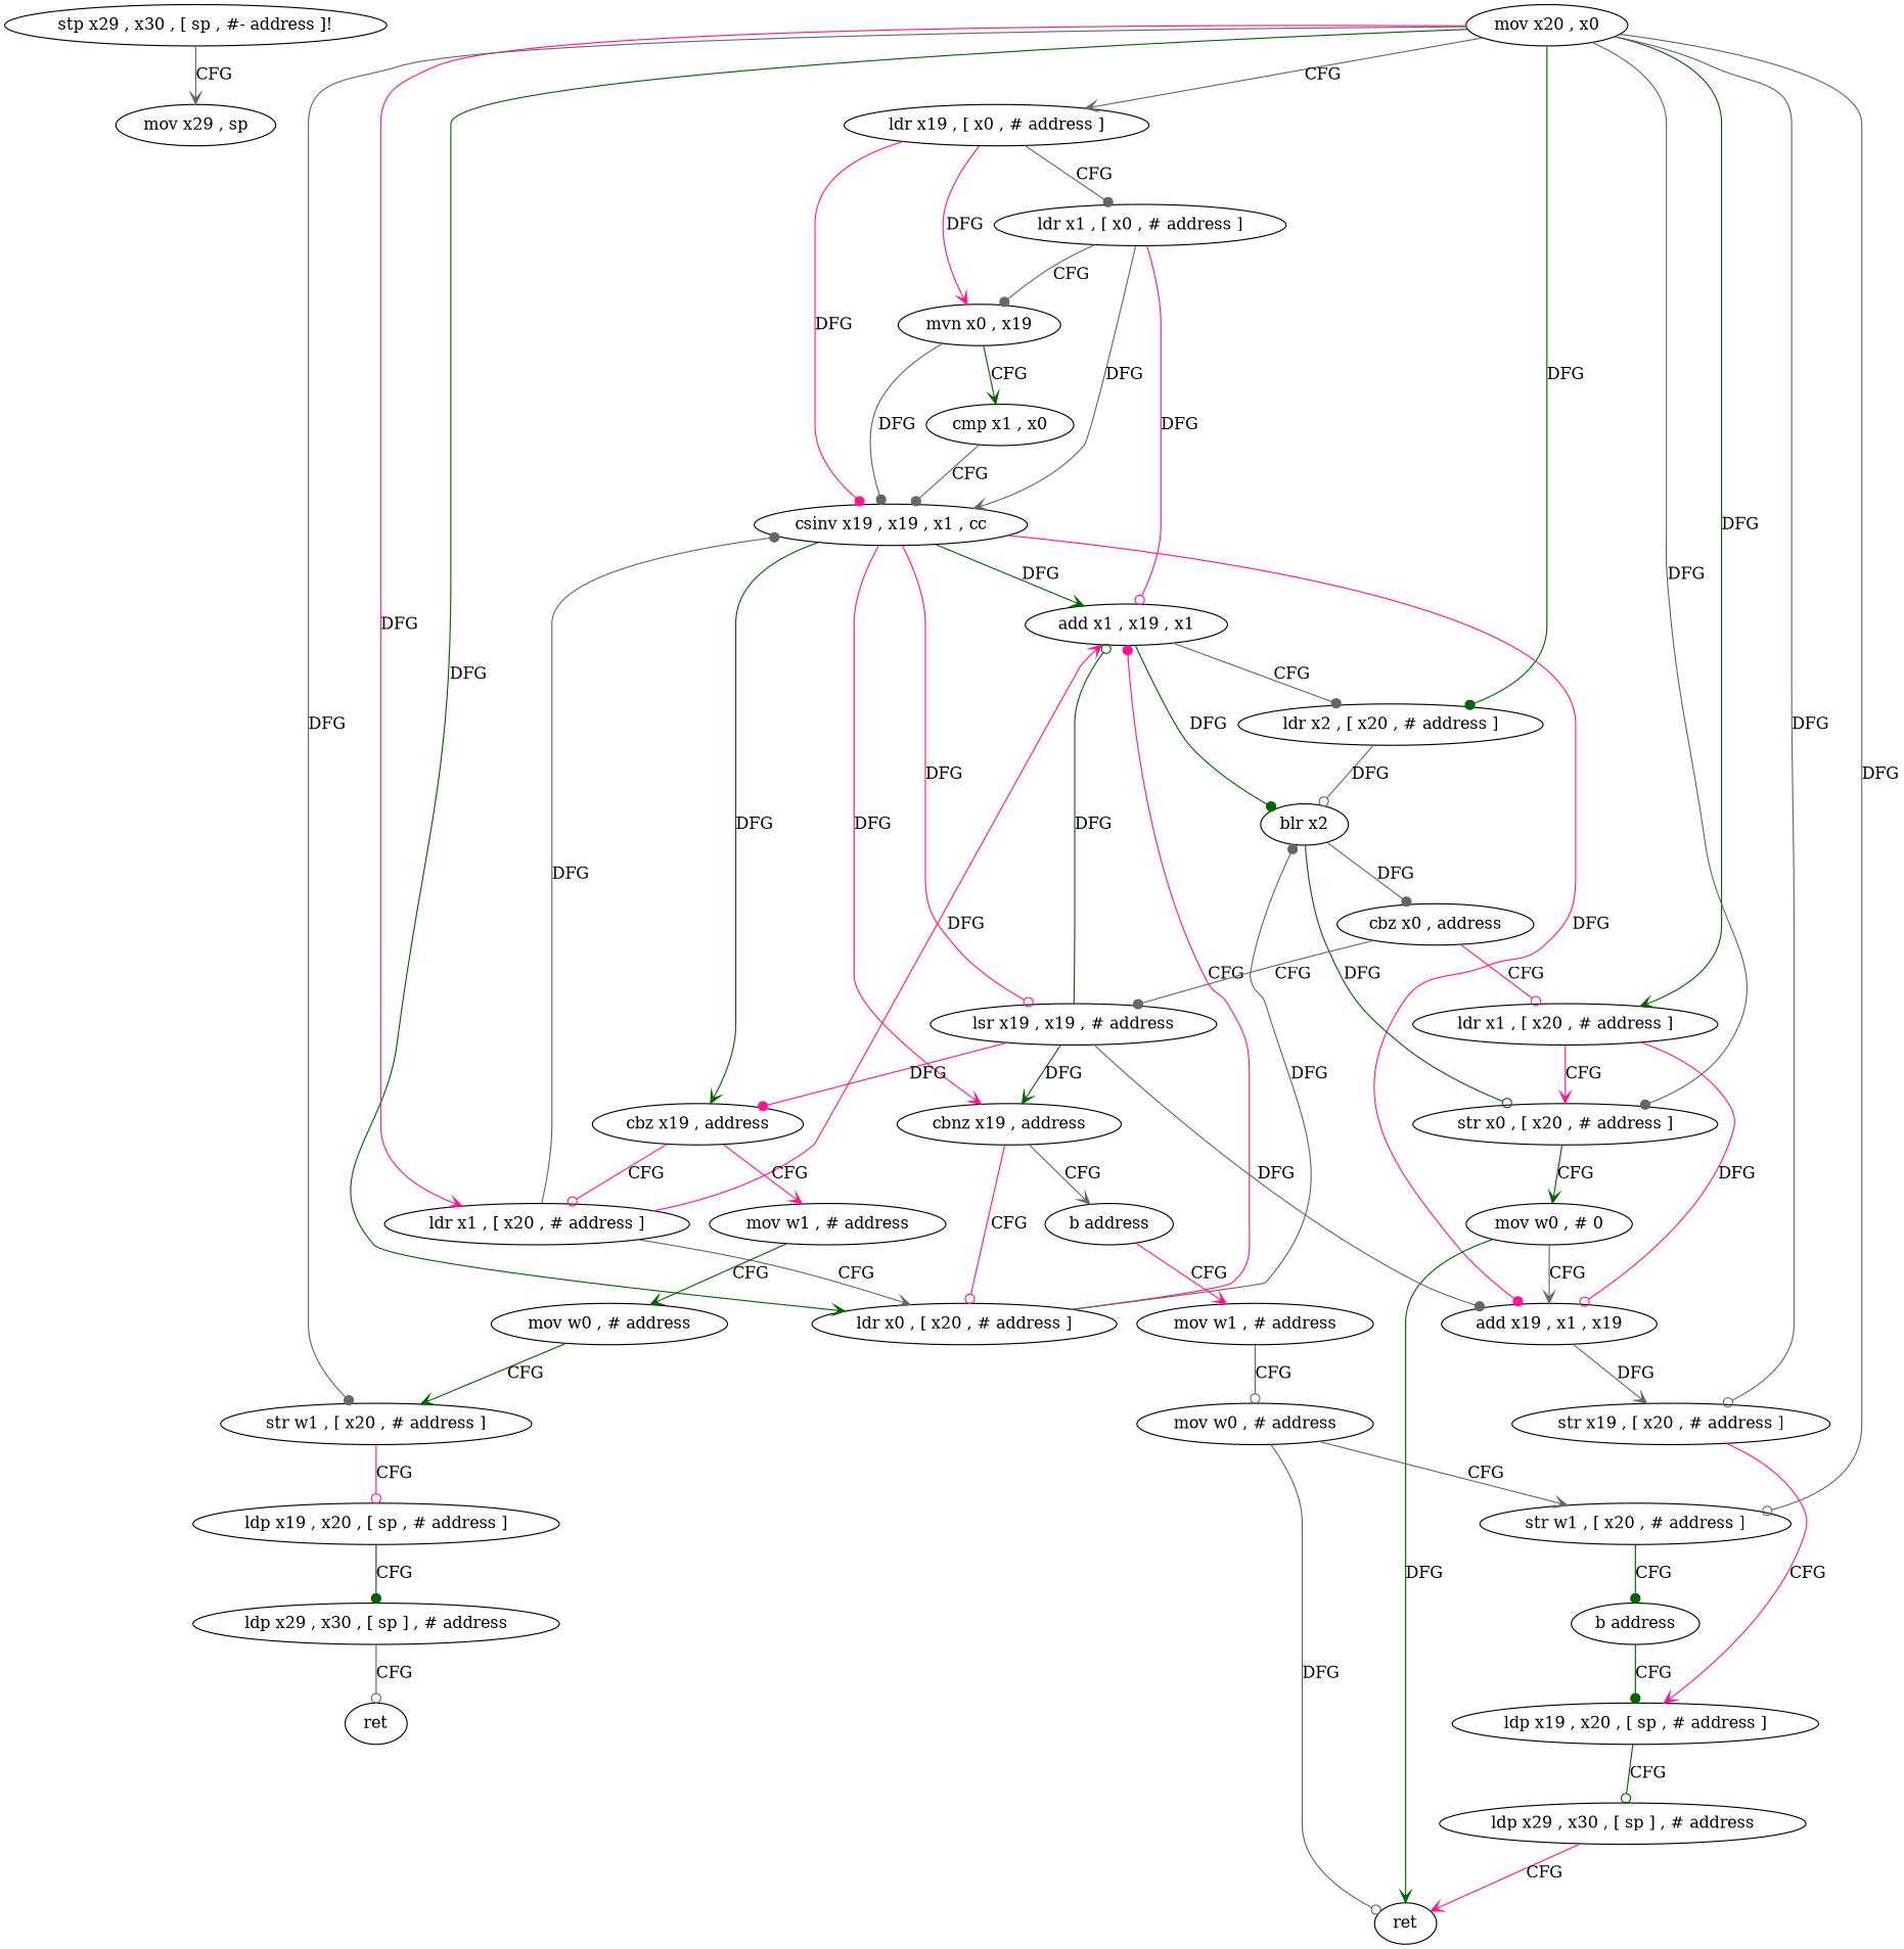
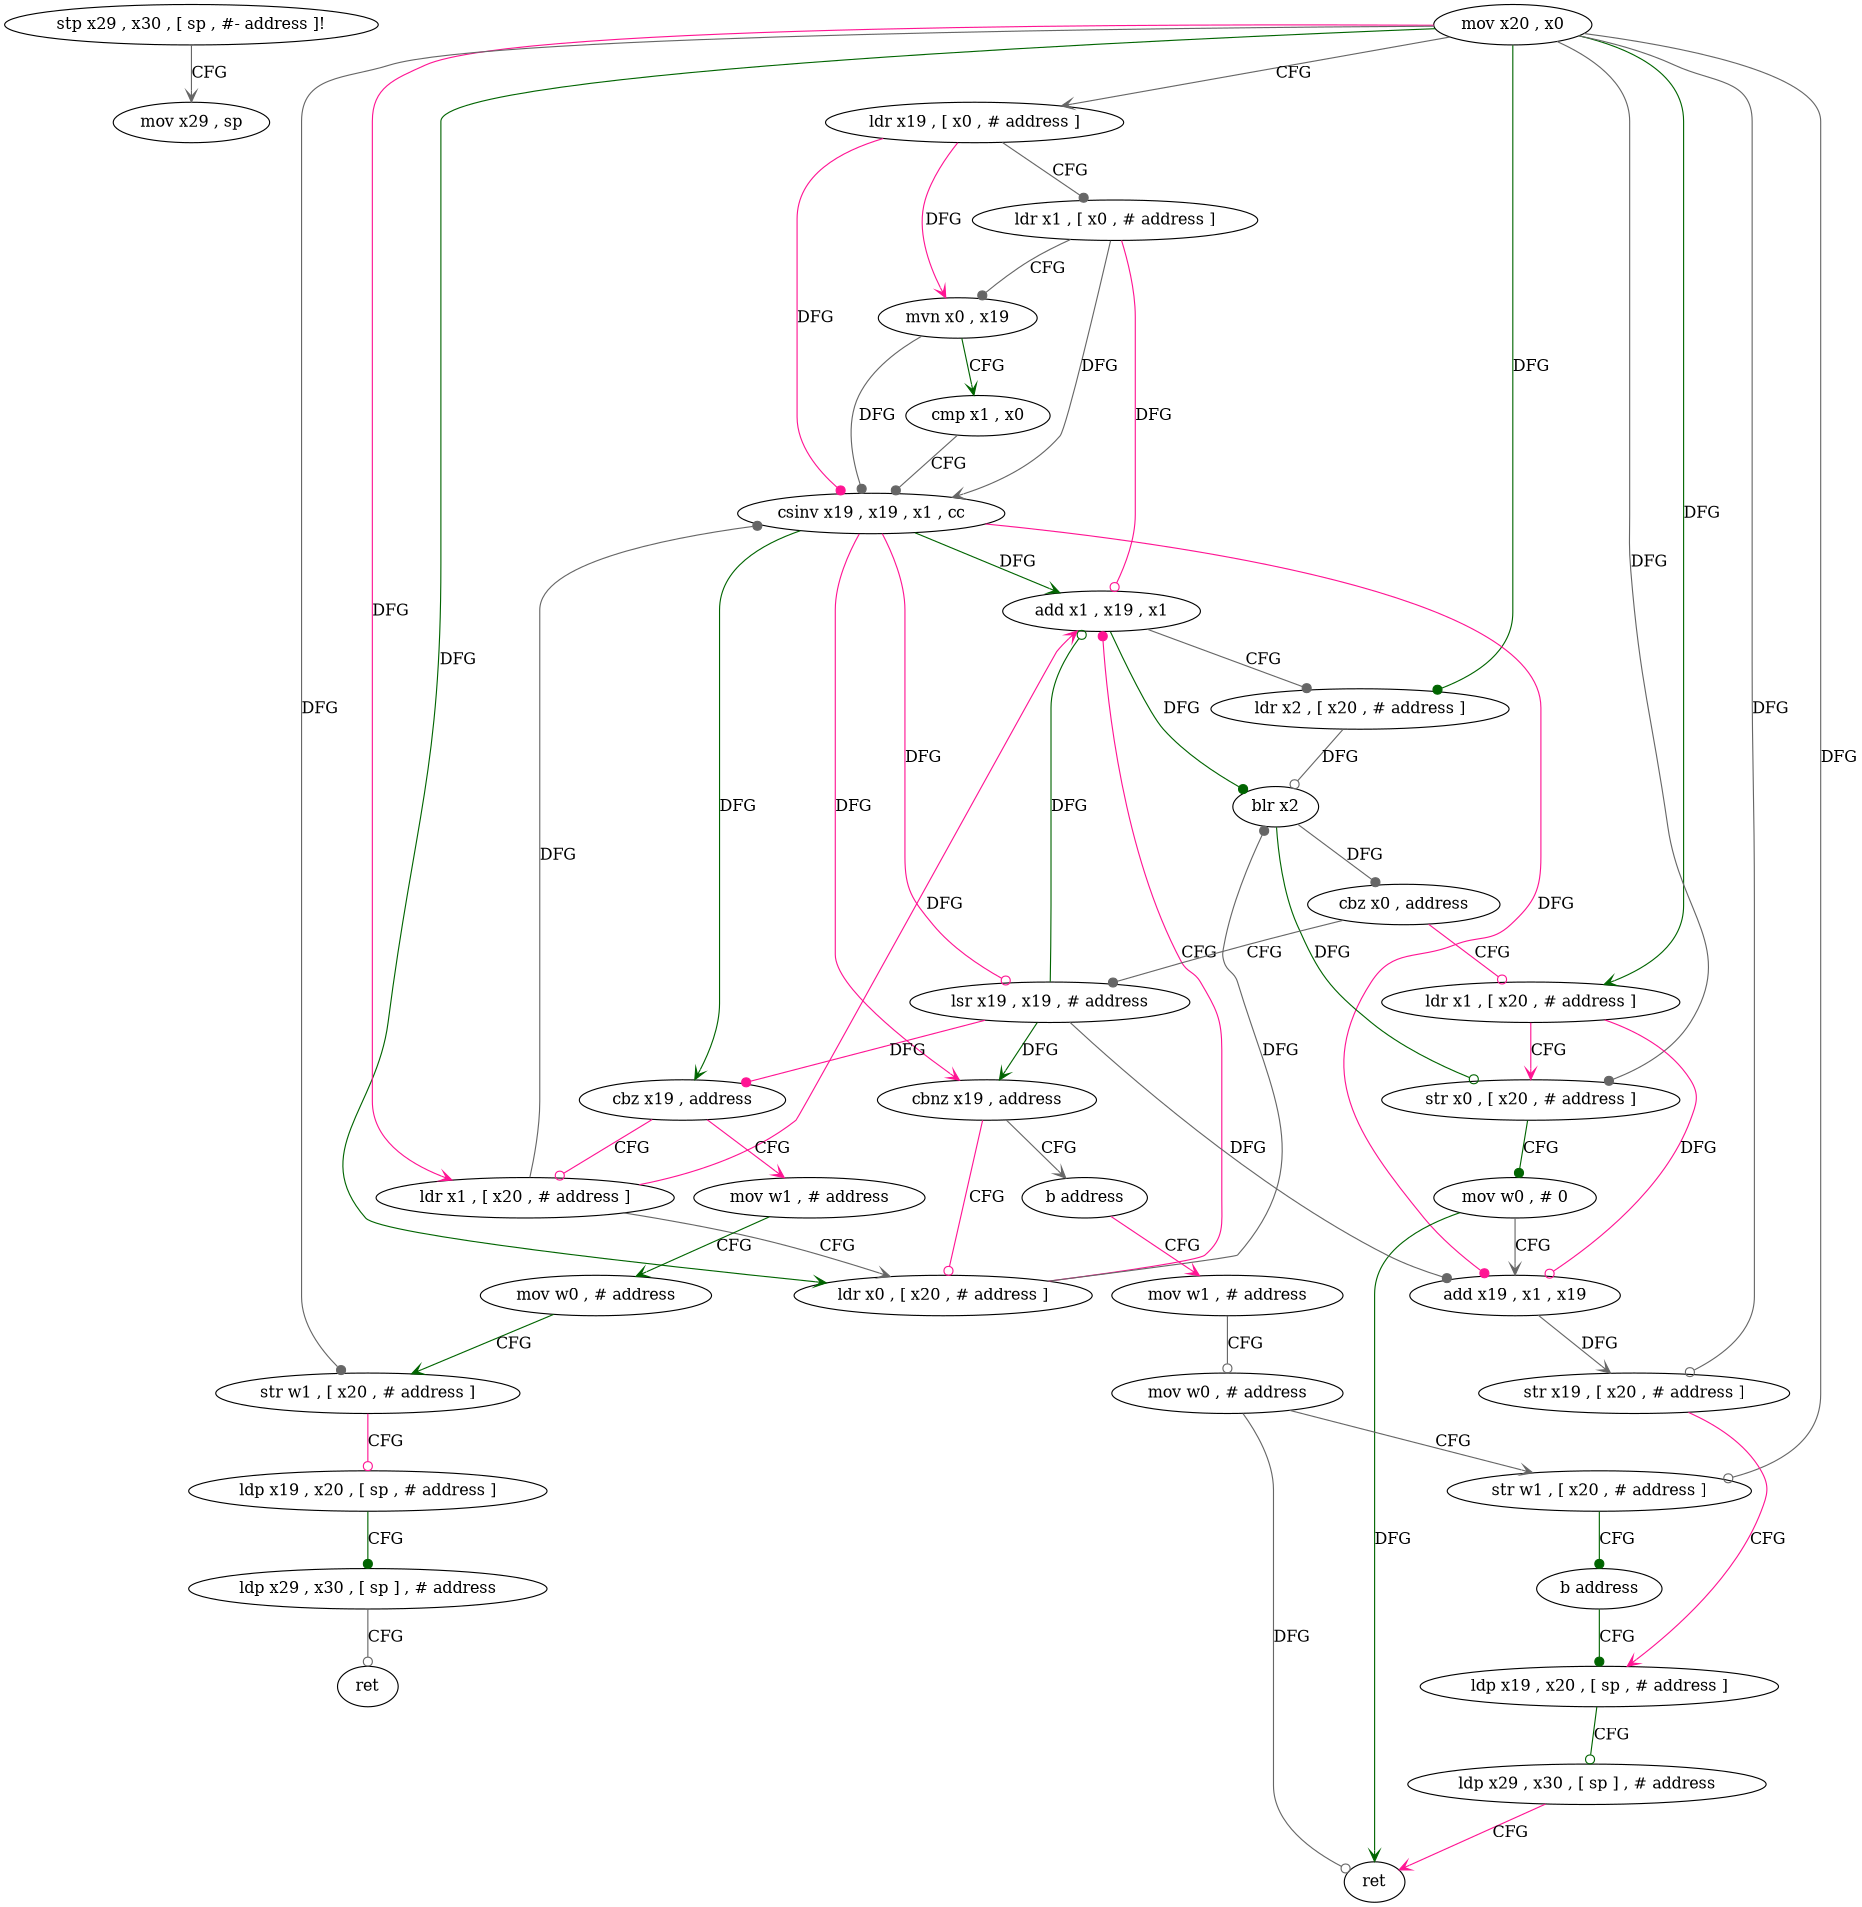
  digraph {
    edge [arrowhead=vee color=gray40]
    n1 [label="stp x29 , x30 , [ sp , #- address ]!"]
    n2 [label="mov x29 , sp"]
    n3 [label="mov x20 , x0"]
    n4 [label="ldr x19 , [ x0 , # address ]"]
    n5 [label="ldr x0 , [ x20 , # address ]"]
    n6 [label="ldr x2 , [ x20 , # address ]"]
    n7 [label="ldr x1 , [ x20 , # address ]"]
    n8 [label="ldr x1 , [ x20 , # address ]"]
    n9 [label="str x0 , [ x20 , # address ]"]
    n10 [label="str x19 , [ x20 , # address ]"]
    n11 [label="str w1 , [ x20 , # address ]"]
    n12 [label="str w1 , [ x20 , # address ]"]
    n13 [label="ldr x1 , [ x0 , # address ]"]
    n14 [label="mvn x0 , x19"]
    n15 [label="csinv x19 , x19 , x1 , cc"]
    n16 [label="add x1 , x19 , x1"]
    n17 [label="blr x2"]
    n18 [label="add x19 , x1 , x19"]
    n19 [label="mov w0 , # 0"]
    n20 [label="ldp x19 , x20 , [ sp , # address ]"]
    n21 [label="b address"]
    n22 [label="ldp x19 , x20 , [ sp , # address ]"]
    n23 [label="cmp x1 , x0"]
    n24 [label="cbnz x19 , address"]
    n25 [label="lsr x19 , x19 , # address"]
    n26 [label="cbz x19 , address"]
    n27 [label="b address"]
    n28 [label="mov w1 , # address"]
    n29 [label="mov w1 , # address"]
    n30 [label="cbz x0 , address"]
    n31 [label="mov w0 , # address"]
    n32 [label=ret]
    n33 [label="mov w0 , # address"]
    n34 [label="ldp x29 , x30 , [ sp ] , # address"]
    n35 [label="ldp x29 , x30 , [ sp ] , # address"]
    n36 [label=ret]
    n1 -> n2 [label=CFG]
    n3 -> n4 [label=CFG]
    n3 -> n5 [color=darkgreen label=DFG]
    n3 -> n6 [arrowhead=dot color=darkgreen label=DFG]
    n3 -> n7 [color=darkgreen label=DFG]
    n3 -> n8 [color=deeppink label=DFG]
    n3 -> n9 [arrowhead=dot label=DFG]
    n3 -> n10 [arrowhead=odot label=DFG]
    n3 -> n11 [arrowhead=odot label=DFG]
    n3 -> n12 [arrowhead=dot label=DFG]
    n4 -> n13 [arrowhead=dot label=CFG]
    n4 -> n14 [color=deeppink label=DFG]
    n4 -> n15 [arrowhead=dot color=deeppink label=DFG]
    n5 -> n16 [arrowhead=dot color=deeppink label=CFG]
    n5 -> n17 [arrowhead=dot label=DFG]
    n6 -> n17 [arrowhead=odot label=DFG]
    n7 -> n9 [color=deeppink label=CFG]
    n7 -> n18 [arrowhead=odot color=deeppink label=DFG]
    n8 -> n5 [label=CFG]
    n8 -> n15 [arrowhead=dot label=DFG]
    n8 -> n16 [color=deeppink label=DFG]
-   n9 -> n19 [color=darkgreen label=CFG]
+   n9 -> n19 [arrowhead=dot color=darkgreen label=CFG]
    n10 -> n20 [color=deeppink label=CFG]
    n11 -> n21 [arrowhead=dot color=darkgreen label=CFG]
    n12 -> n22 [arrowhead=odot color=deeppink label=CFG]
    n13 -> n14 [arrowhead=dot label=CFG]
    n13 -> n15 [label=DFG]
    n13 -> n16 [arrowhead=odot color=deeppink label=DFG]
    n14 -> n15 [arrowhead=dot label=DFG]
    n14 -> n23 [color=darkgreen label=CFG]
    n15 -> n16 [color=darkgreen label=DFG]
    n15 -> n18 [arrowhead=dot color=deeppink label=DFG]
    n15 -> n24 [color=deeppink label=DFG]
    n15 -> n25 [arrowhead=odot color=deeppink label=DFG]
    n15 -> n26 [color=darkgreen label=DFG]
    n16 -> n6 [arrowhead=dot label=CFG]
    n16 -> n17 [arrowhead=dot color=darkgreen label=DFG]
    n17 -> n9 [arrowhead=odot color=darkgreen label=DFG]
    n17 -> n30 [arrowhead=dot label=DFG]
    n18 -> n10 [label=DFG]
    n19 -> n18 [label=CFG]
    n19 -> n32 [color=darkgreen label=DFG]
    n20 -> n34 [arrowhead=odot color=darkgreen label=CFG]
    n21 -> n20 [arrowhead=dot color=darkgreen label=CFG]
    n22 -> n35 [arrowhead=dot color=darkgreen label=CFG]
    n23 -> n15 [arrowhead=dot label=CFG]
    n24 -> n5 [arrowhead=odot color=deeppink label=CFG]
    n24 -> n27 [label=CFG]
    n25 -> n16 [arrowhead=odot color=darkgreen label=DFG]
    n25 -> n18 [arrowhead=dot label=DFG]
    n25 -> n24 [color=darkgreen label=DFG]
    n25 -> n26 [arrowhead=dot color=deeppink label=DFG]
    n26 -> n8 [arrowhead=odot color=deeppink label=CFG]
    n26 -> n28 [color=deeppink label=CFG]
    n27 -> n29 [color=deeppink label=CFG]
    n28 -> n33 [color=darkgreen label=CFG]
    n29 -> n31 [arrowhead=odot label=CFG]
    n30 -> n7 [arrowhead=odot color=deeppink label=CFG]
    n30 -> n25 [arrowhead=dot label=CFG]
    n31 -> n11 [label=CFG]
    n31 -> n32 [arrowhead=odot label=DFG]
    n33 -> n12 [color=darkgreen label=CFG]
    n34 -> n32 [color=deeppink label=CFG]
    n35 -> n36 [arrowhead=odot label=CFG]
  }
